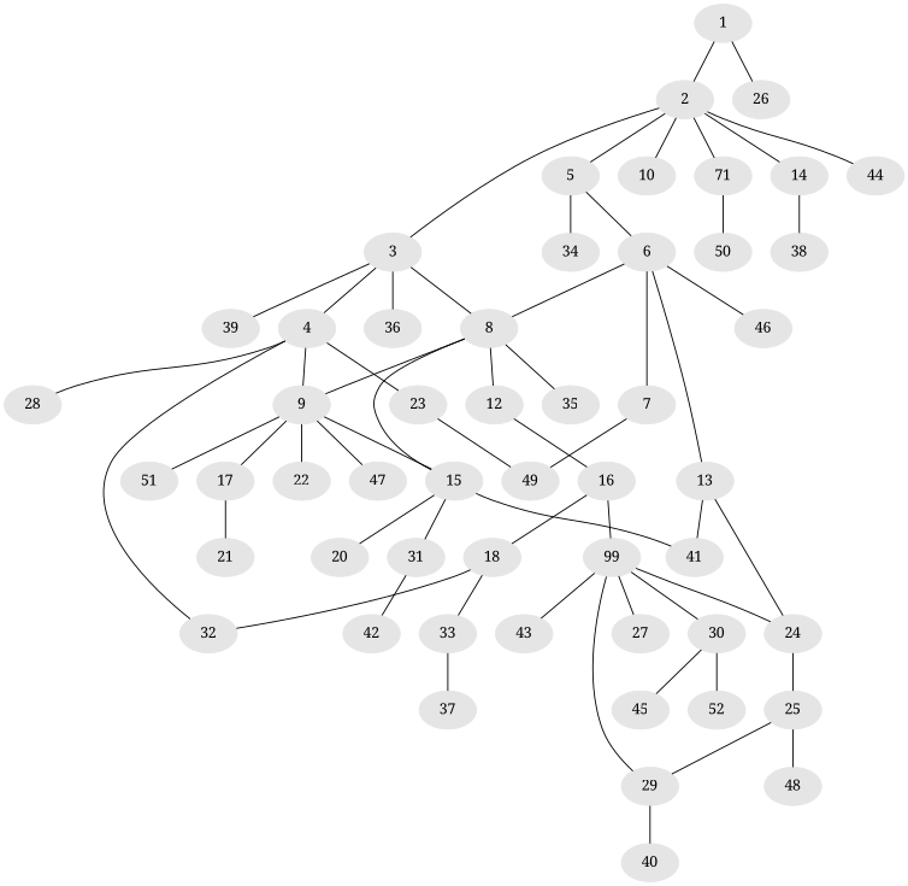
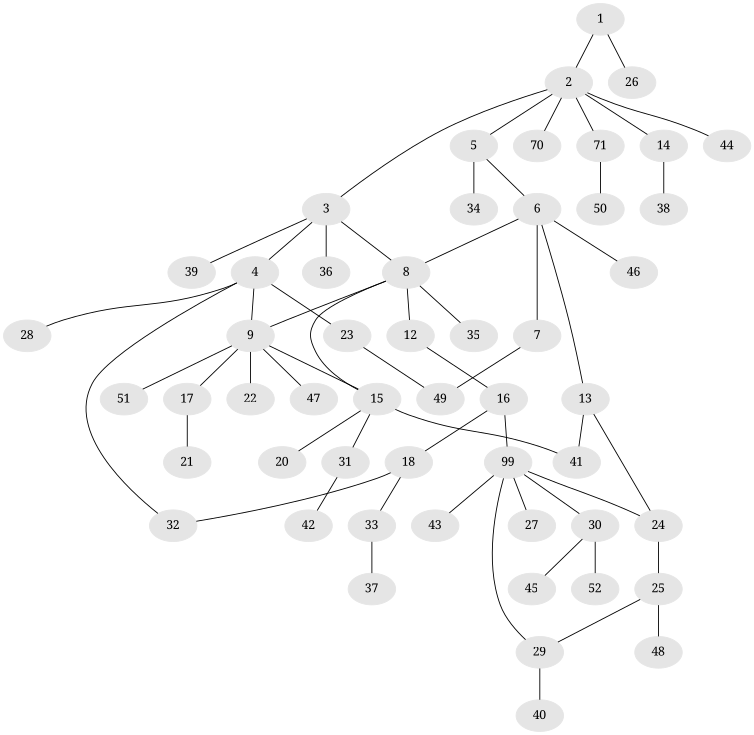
  graph {
    fontname="Noto Serif"
    node [color=gray90 fontname="Noto Serif" style=filled]
    edge [fontname="Noto Serif"]
    1
    2
    26
    3
    5
-   10
+   10 [label=70]
    n7 [label=71]
    14
    44
    4
    8
    36
    39
    6
    34
    50
    38
    9
    23
    28
    32
    12
    15
    35
    17
    22
    47
    51
    49
    7
    13
    46
    24
    41
    16
    20
    31
    21
    18
    n40 [label=99]
    25
    42
    33
    27
    29
    30
    43
    37
    40
    45
    52
    48
    1 -- 2
    1 -- 26
    2 -- 3
    2 -- 5
    2 -- 10
    2 -- n7
    2 -- 14
    2 -- 44
    3 -- 4
    3 -- 8
    3 -- 36
    3 -- 39
    5 -- 6
    5 -- 34
    n7 -- 50
    14 -- 38
    4 -- 9
    4 -- 23
    4 -- 28
    4 -- 32
    8 -- 9
    8 -- 12
    8 -- 15
    8 -- 35
    6 -- 8
    6 -- 7
    6 -- 13
    6 -- 46
    9 -- 15
    9 -- 17
    9 -- 22
    9 -- 47
    9 -- 51
    23 -- 49
    12 -- 16
    15 -- 41
    15 -- 20
    15 -- 31
    17 -- 21
    7 -- 49
    13 -- 24
    13 -- 41
    24 -- 25
    16 -- 18
    16 -- n40
    31 -- 42
    18 -- 32
    18 -- 33
    n40 -- 24
    n40 -- 27
    n40 -- 29
    n40 -- 30
    n40 -- 43
    25 -- 29
    25 -- 48
    33 -- 37
    29 -- 40
    30 -- 45
    30 -- 52
  }
